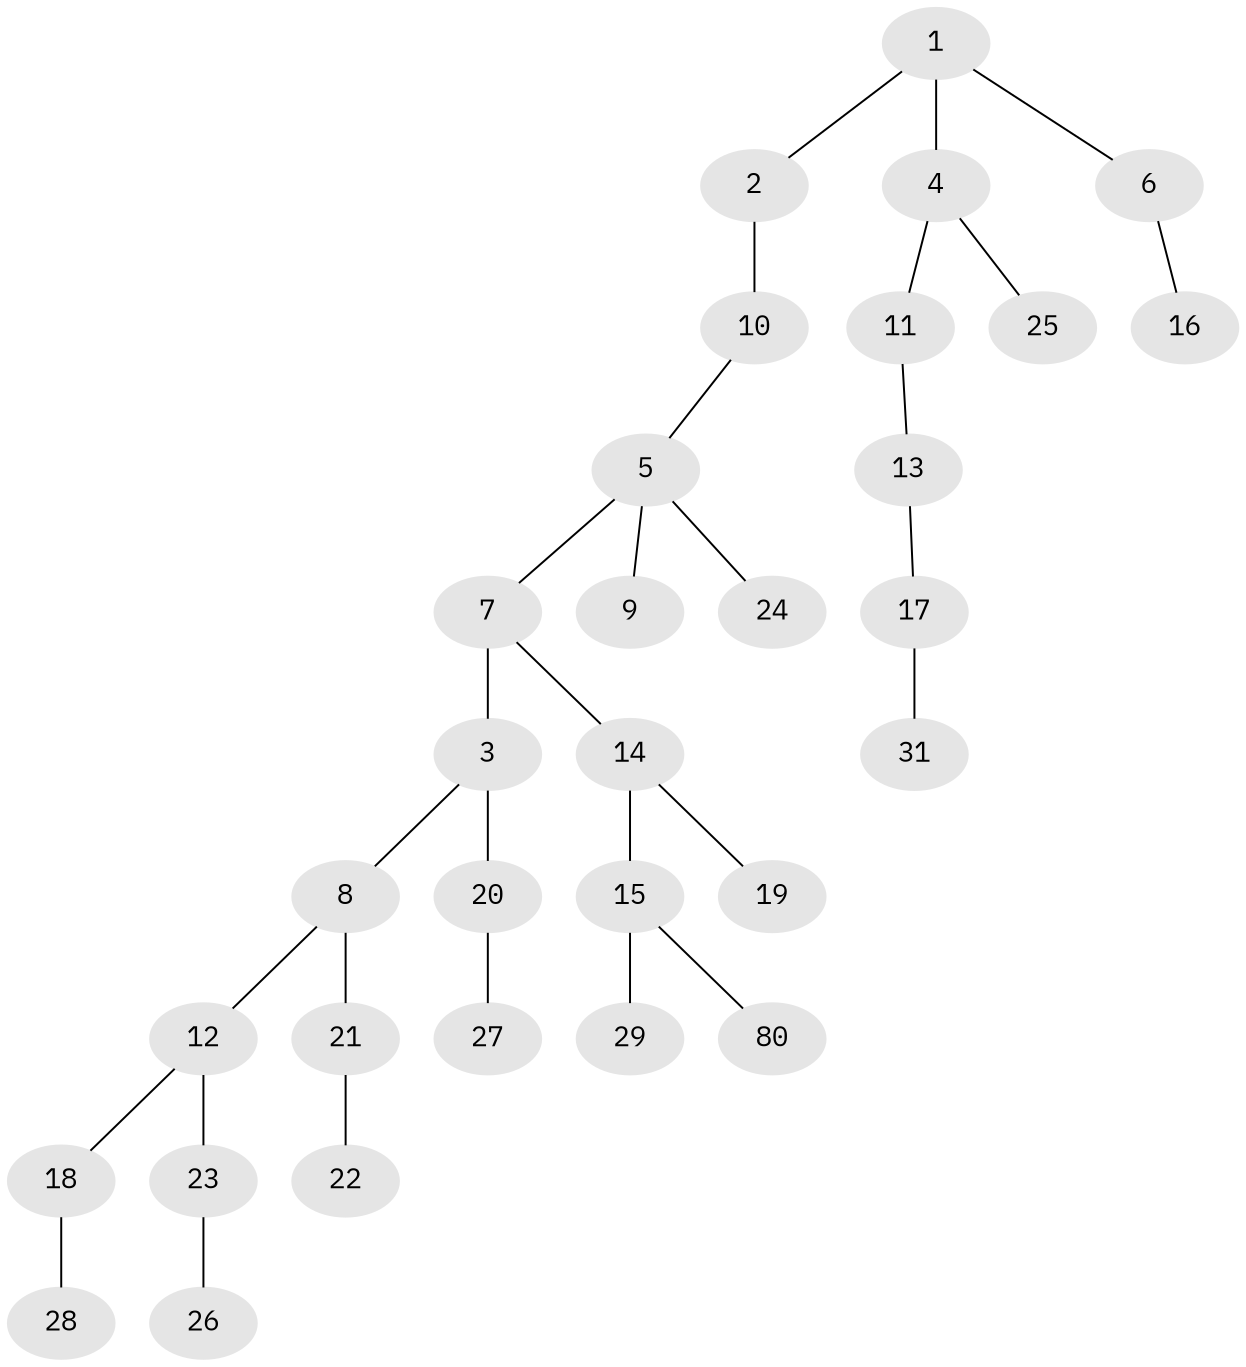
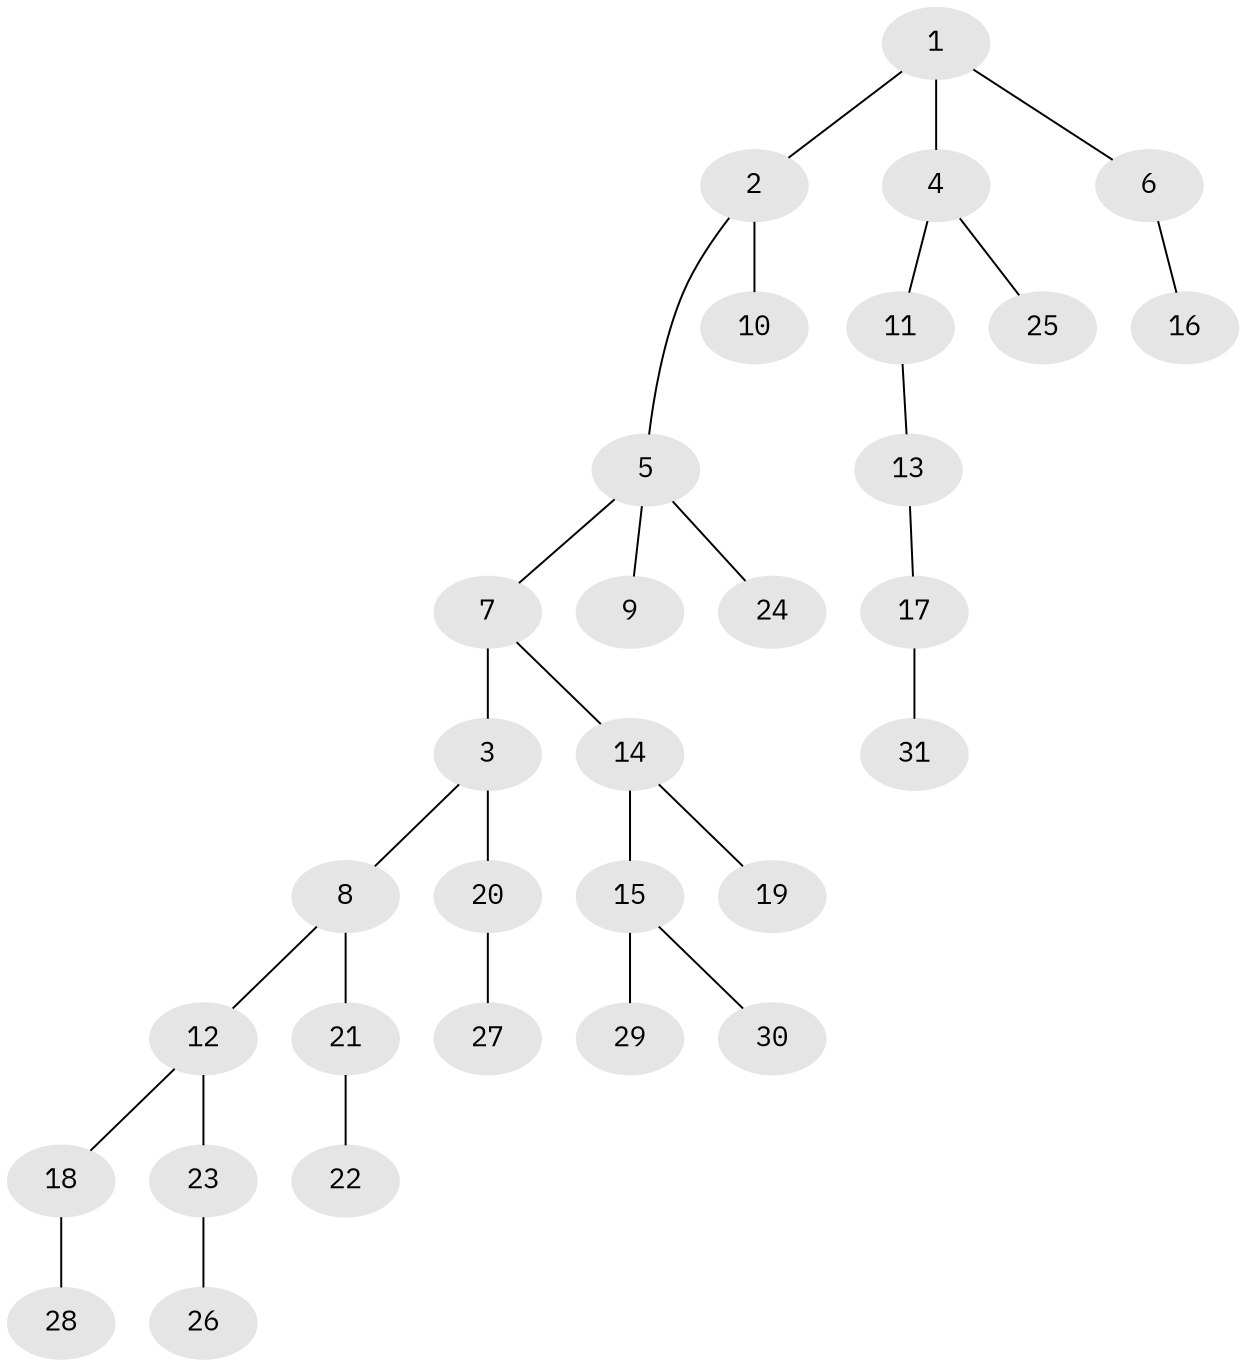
  graph {
    fontname="IBM Plex Mono"
    node [color=gray90 fontname="IBM Plex Mono" style=filled]
    edge [fontname="IBM Plex Mono" weight=1.0]
    1
    2
    4
    6
    5
    10
    11
    25
    16
    3
    8
    20
    7
    9
    24
    12
    21
    27
    13
    14
    15
    19
    18
    23
    22
    17
    28
    26
    31
    29
-   30 [label=80]
+   30
    1 -- 2
    1 -- 4
    1 -- 6
-   10 -- 5
+   2 -- 5
    2 -- 10
    4 -- 11
    4 -- 25
    6 -- 16
    5 -- 7
    5 -- 9
    5 -- 24
    11 -- 13
    3 -- 8
    3 -- 20
    8 -- 12
    8 -- 21
    20 -- 27
    7 -- 3 [weight=2.0]
    7 -- 14
    12 -- 18
    12 -- 23
    21 -- 22
    13 -- 17
    14 -- 15
    14 -- 19
    15 -- 29
    15 -- 30
    18 -- 28
    23 -- 26
    17 -- 31 [weight=2.0]
  }
